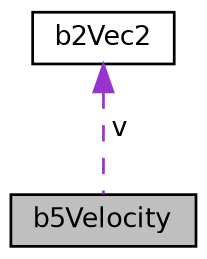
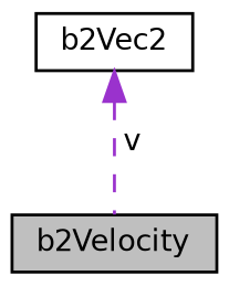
  digraph {
    node [color=black fontname=Helvetica fontsize=10 shape=record style=filled]
-   n1 [fillcolor=grey75 fontcolor=black height=0.2 label=b5Velocity width=0.4]
+   n1 [fillcolor=grey75 fontcolor=black height=0.2 label=b2Velocity width=0.4]
    n2 [fillcolor=white height=0.2 label=b2Vec2 width=0.4]
    n2 -> n1 [color=darkorchid3 dir=back fontname=Helvetica fontsize=10 label=" v" labelfontname=Helvetica labelfontsize=10 style=dashed]
  }
